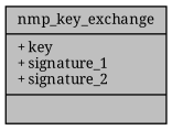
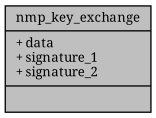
  digraph {
    fontname="Noto Serif"
-   n1 [color=black fillcolor=grey75 fontcolor=black fontname="Noto Serif" fontsize=10 height=0.2 label="{nmp_key_exchange\n|+ key\l+ signature_1\l+ signature_2\l|}" shape=record style=filled width=0.4]
+   n1 [color=black fillcolor=grey75 fontcolor=black fontname="Noto Serif" fontsize=10 height=0.2 label="{nmp_key_exchange\n|+ data\l+ signature_1\l+ signature_2\l|}" shape=record style=filled width=0.4]
  }
